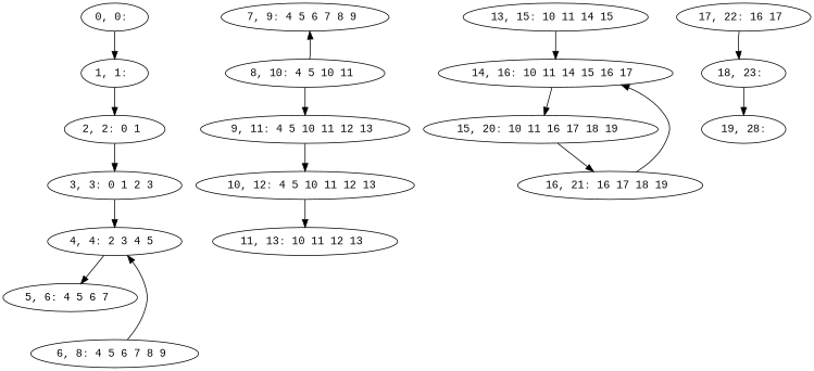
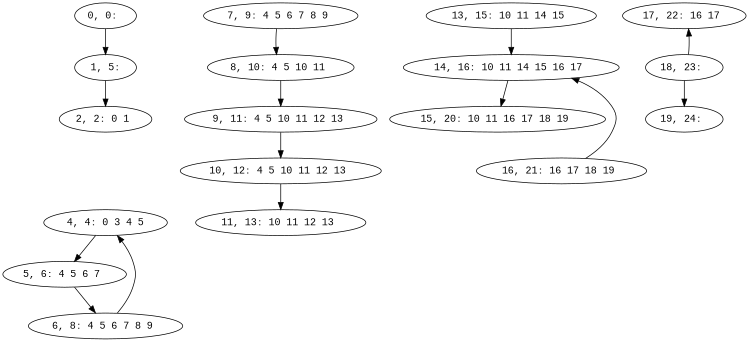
  digraph {
    fontname="Liberation Mono"
    node [fontname="Liberation Mono"]
    edge [fontname="Liberation Mono"]
    n1 [label="0, 0: "]
-   n2 [label="1, 1: "]
+   n2 [label="1, 5:"]
    n3 [label="2, 2: 0 1 "]
-   n4 [label="3, 3: 0 1 2 3 "]
-   n5 [label="4, 4: 2 3 4 5 "]
+   n5 [label="4, 4: 0 3 4 5"]
    n6 [label="5, 6: 4 5 6 7 "]
    n7 [label="6, 8: 4 5 6 7 8 9 "]
    n8 [label="7, 9: 4 5 6 7 8 9 "]
    n9 [label="8, 10: 4 5 10 11 "]
    n10 [label="9, 11: 4 5 10 11 12 13 "]
    n11 [label="10, 12: 4 5 10 11 12 13 "]
    n12 [label="11, 13: 10 11 12 13 "]
    n13 [label="13, 15: 10 11 14 15 "]
    n14 [label="14, 16: 10 11 14 15 16 17 "]
    n15 [label="15, 20: 10 11 16 17 18 19 "]
    n16 [label="16, 21: 16 17 18 19 "]
    n17 [label="17, 22: 16 17 "]
    n18 [label="18, 23: "]
-   n19 [label="19, 28:"]
+   n19 [label="19, 24: "]
    n1 -> n2
    n2 -> n3
-   n3 -> n4
-   n4 -> n5
    n5 -> n6
+   n6 -> n7
    n7 -> n5
-   n9 -> n8
+   n8 -> n9
    n9 -> n10
    n10 -> n11
    n11 -> n12
    n13 -> n14
    n14 -> n15
-   n15 -> n16
    n16 -> n14
-   n17 -> n18
+   n18 -> n17
    n18 -> n19
  }
